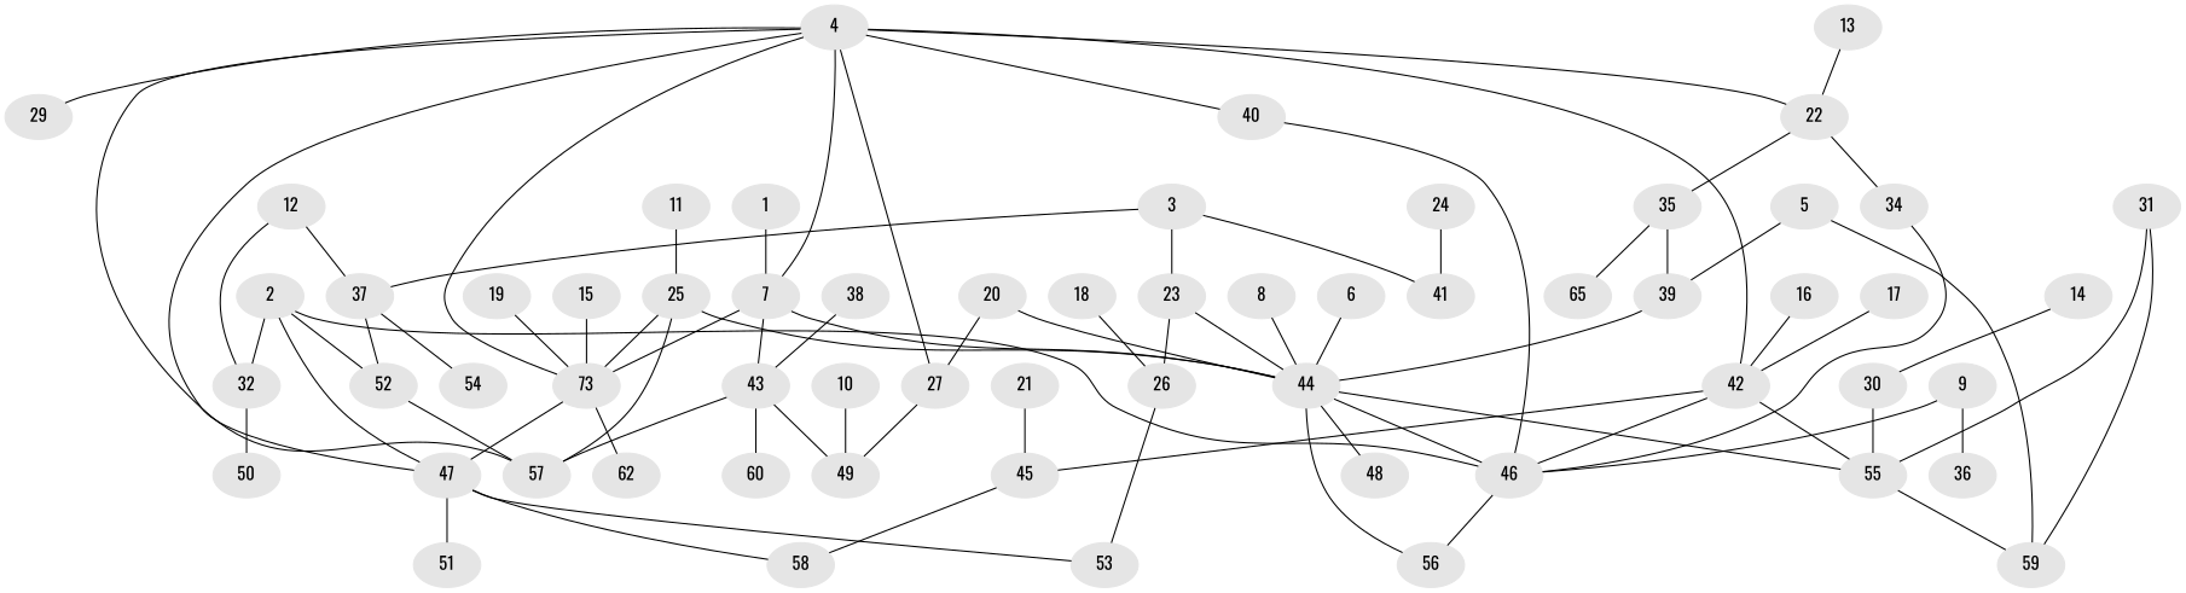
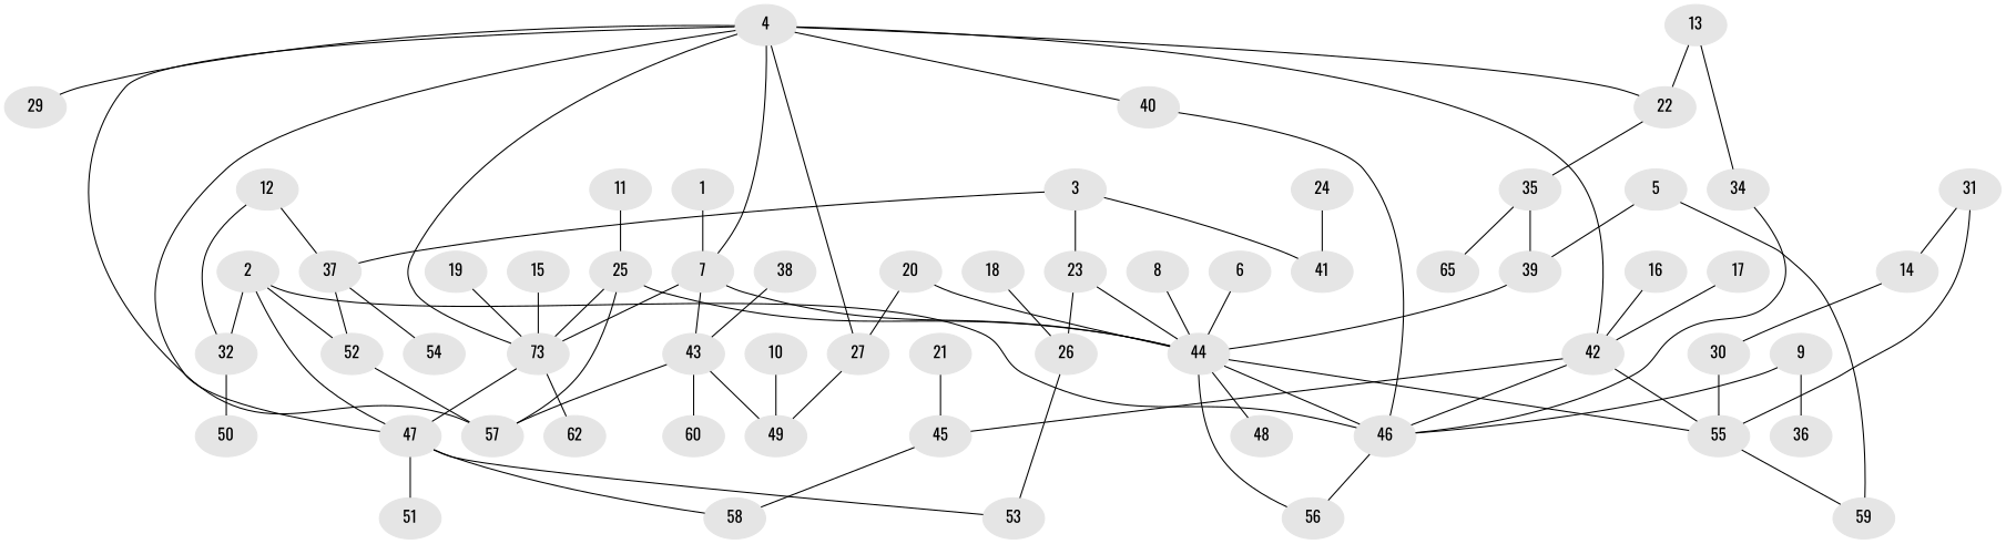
  graph {
    fontname=Oswald
    node [color=gray90 fontname=Oswald style=filled]
    edge [fontname=Oswald weight=1.0]
    1
    7
    n3 [label=73]
    44
    43
    2
    32
    46
    47
    52
    50
    56
    53
    58
    51
    57
    3
    23
    37
    41
    26
    54
    4
    22
    27
    29
    40
    42
    34
    35
    49
    62
    45
    55
    5
    39
    59
    6
    48
    60
    8
    9
    36
    10
    11
    25
    12
    13
    14
    30
    15
    16
    17
    18
    19
    20
    21
    n58 [label=65]
    24
    31
    38
    1 -- 7
    7 -- n3
    7 -- 44
    7 -- 43
    n3 -- 47
    n3 -- 62
    44 -- 46
    44 -- 56
    44 -- 55
    44 -- 48
    43 -- 57
    43 -- 49
    43 -- 60
    2 -- 32
    2 -- 46
    2 -- 47
    2 -- 52
    32 -- 50
    46 -- 56
    47 -- 53
    47 -- 58
    47 -- 51
    52 -- 57
    3 -- 23
    3 -- 37
    3 -- 41
    23 -- 44
    23 -- 26
    37 -- 52
    37 -- 54
    26 -- 53
    4 -- 7
    4 -- n3
    4 -- 47
    4 -- 57
    4 -- 22
    4 -- 27
    4 -- 29
    4 -- 40
    4 -- 42
-   22 -- 34
+   13 -- 34
    22 -- 35
    27 -- 49
    40 -- 46
    42 -- 46
    42 -- 45
    42 -- 55
    34 -- 46
    35 -- 39
    35 -- n58
    45 -- 58
    55 -- 59
    5 -- 39
    5 -- 59
    39 -- 44
    6 -- 44
    8 -- 44
    9 -- 46
    9 -- 36
    10 -- 49
    11 -- 25
    25 -- n3
    25 -- 44
    25 -- 57
    12 -- 32
    12 -- 37
    13 -- 22
    14 -- 30
    30 -- 55
    15 -- n3
    16 -- 42
    17 -- 42
    18 -- 26
    19 -- n3
    20 -- 44
    20 -- 27
    21 -- 45
    24 -- 41
    31 -- 55
-   31 -- 59
+   31 -- 14
    38 -- 43
  }
